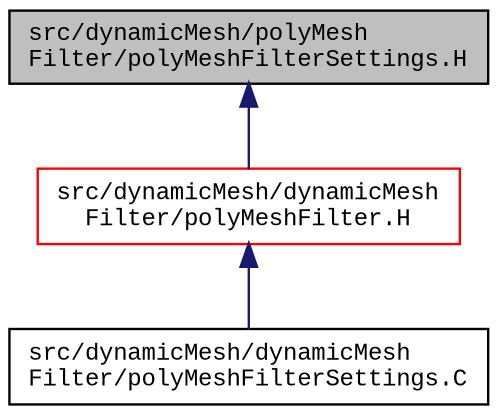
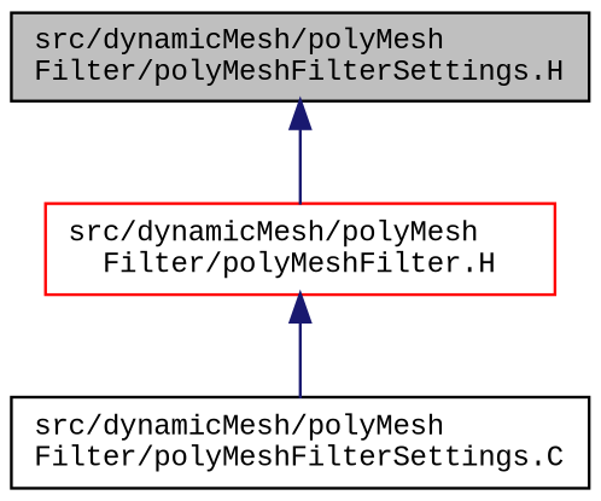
  digraph {
    fontname="Liberation Mono"
    node [color=black fontname="Liberation Mono" fontsize=10 shape=record]
    edge [color=midnightblue dir=back fontname="Liberation Mono" fontsize=10 labelfontname=FreeSans labelfontsize=10 style=solid]
    n1 [fillcolor=grey75 fontcolor=black height=0.2 label="src/dynamicMesh/polyMesh\lFilter/polyMeshFilterSettings.H" style=filled width=0.4]
-   n2 [color=red height=0.2 label="src/dynamicMesh/dynamicMesh\lFilter/polyMeshFilter.H" width=0.4]
-   n3 [height=0.2 label="src/dynamicMesh/dynamicMesh\lFilter/polyMeshFilterSettings.C" width=0.4]
+   n2 [color=red height=0.2 label="src/dynamicMesh/polyMesh\lFilter/polyMeshFilter.H" width=0.4]
+   n3 [height=0.2 label="src/dynamicMesh/polyMesh\lFilter/polyMeshFilterSettings.C" width=0.4]
    n1 -> n2
    n2 -> n3
  }
